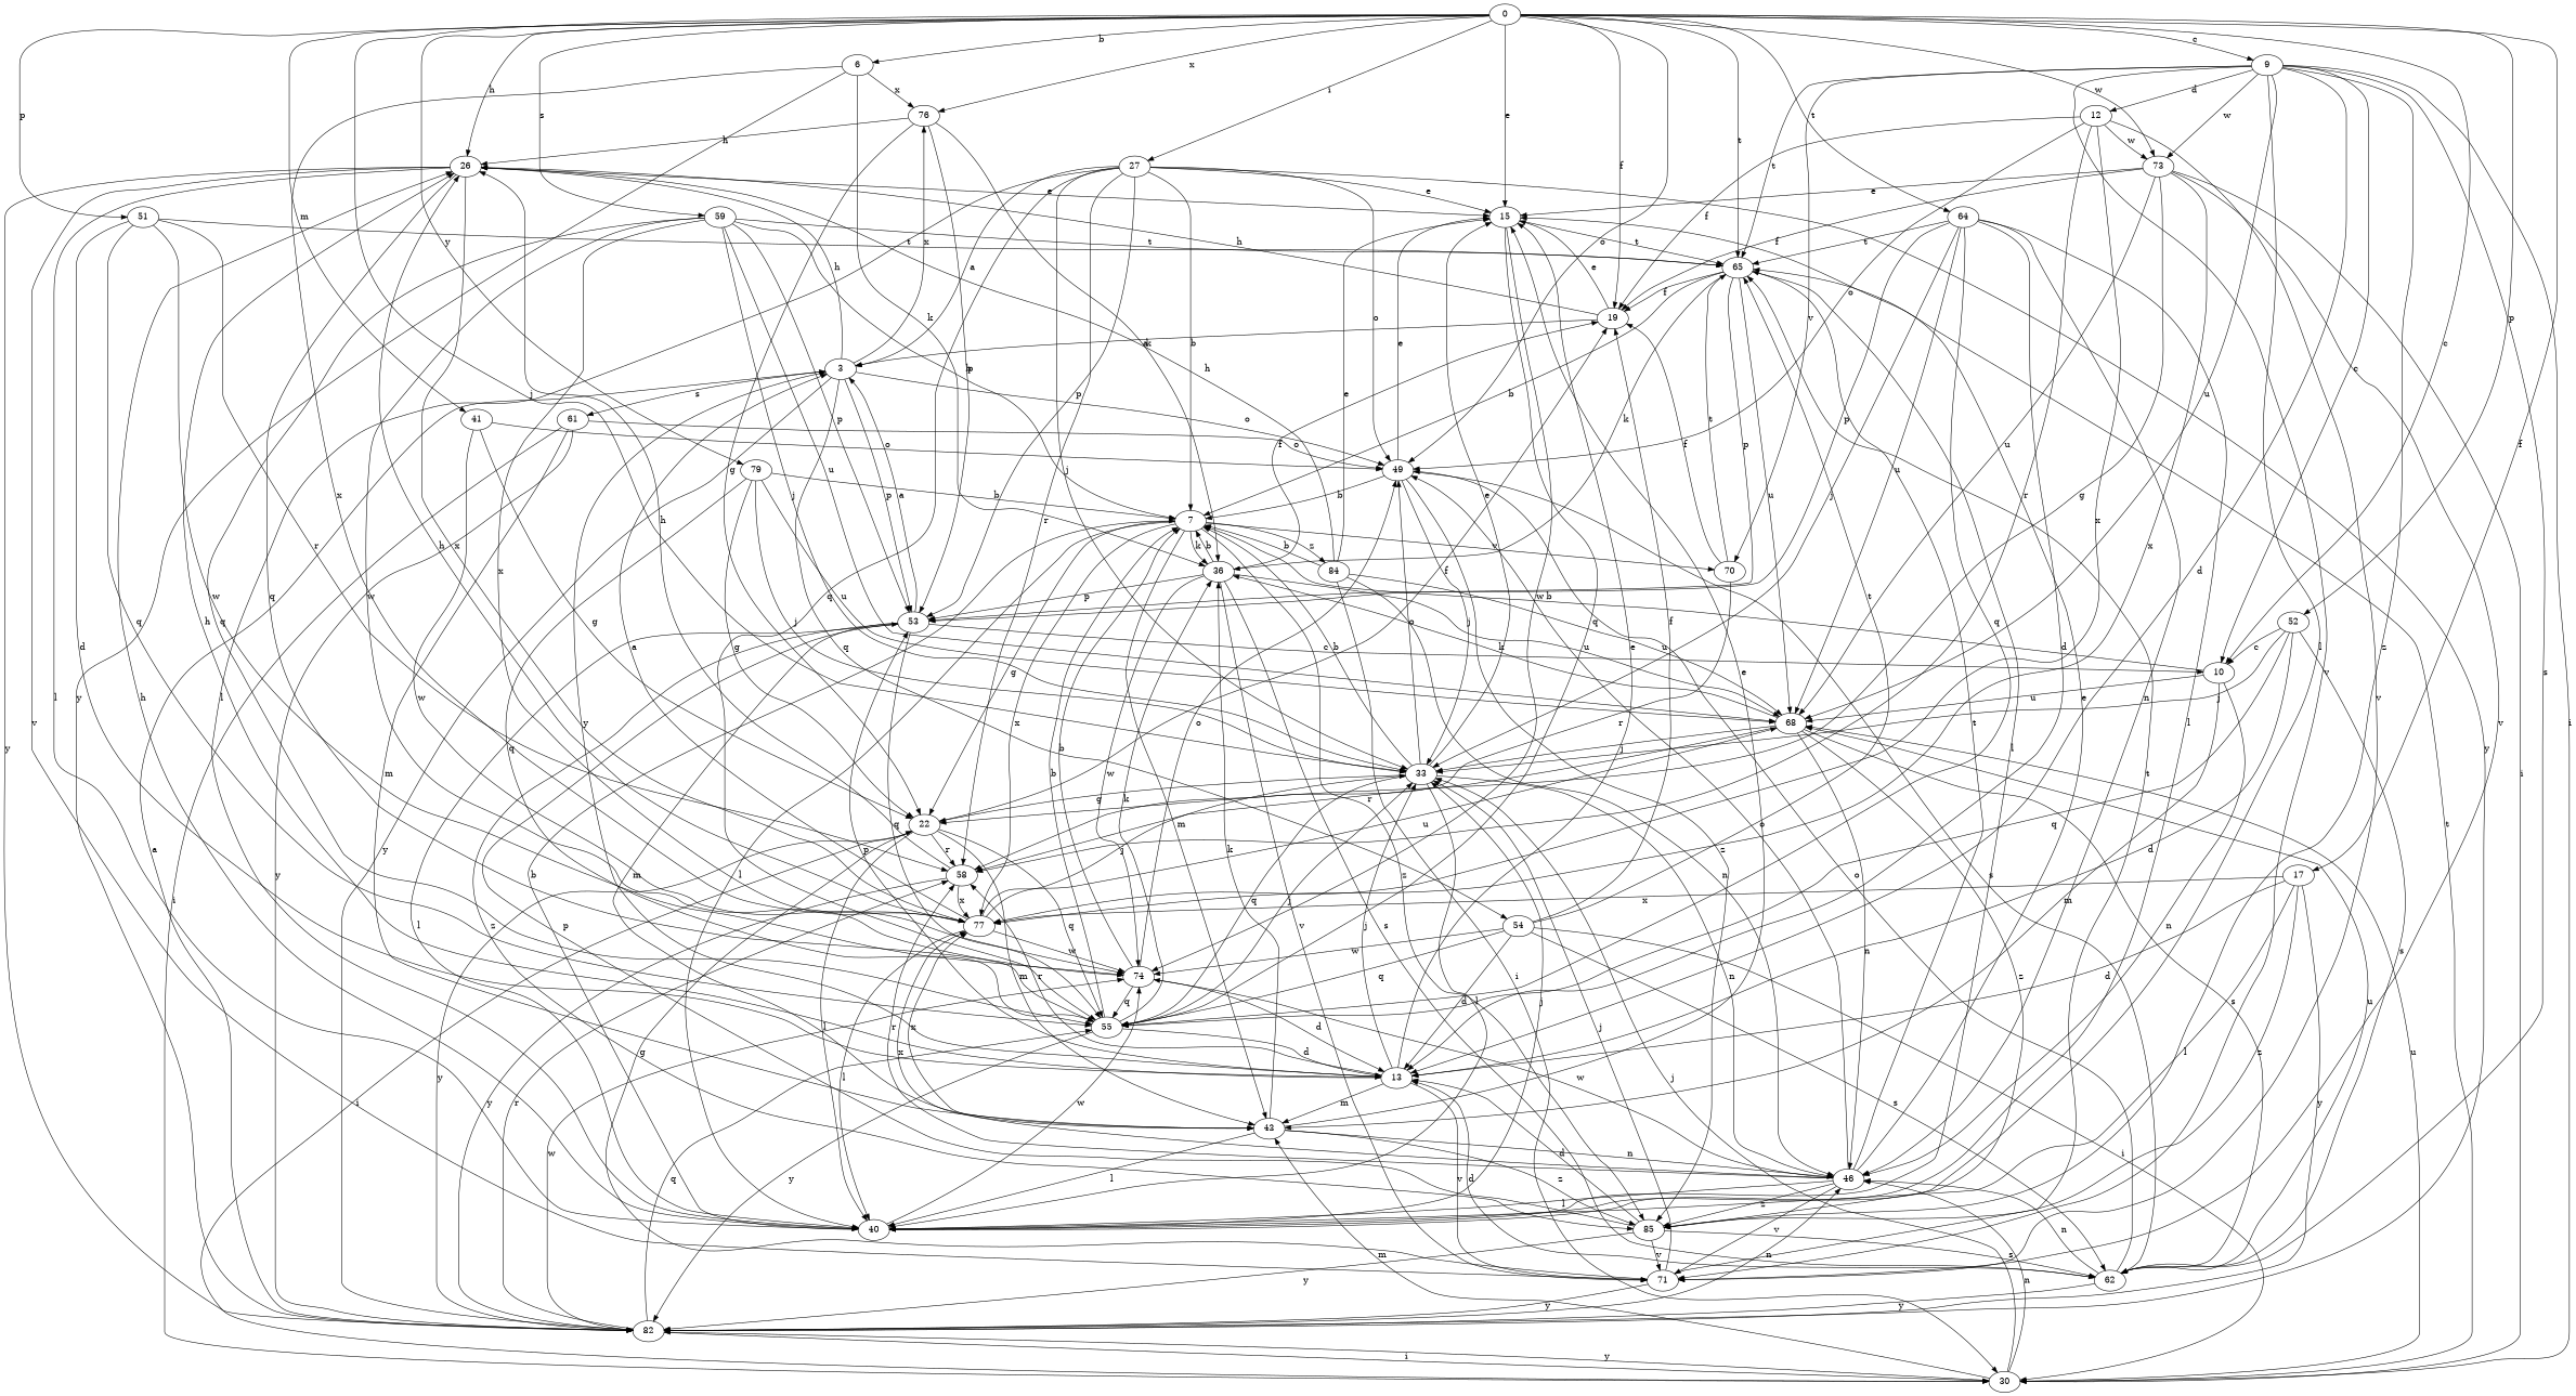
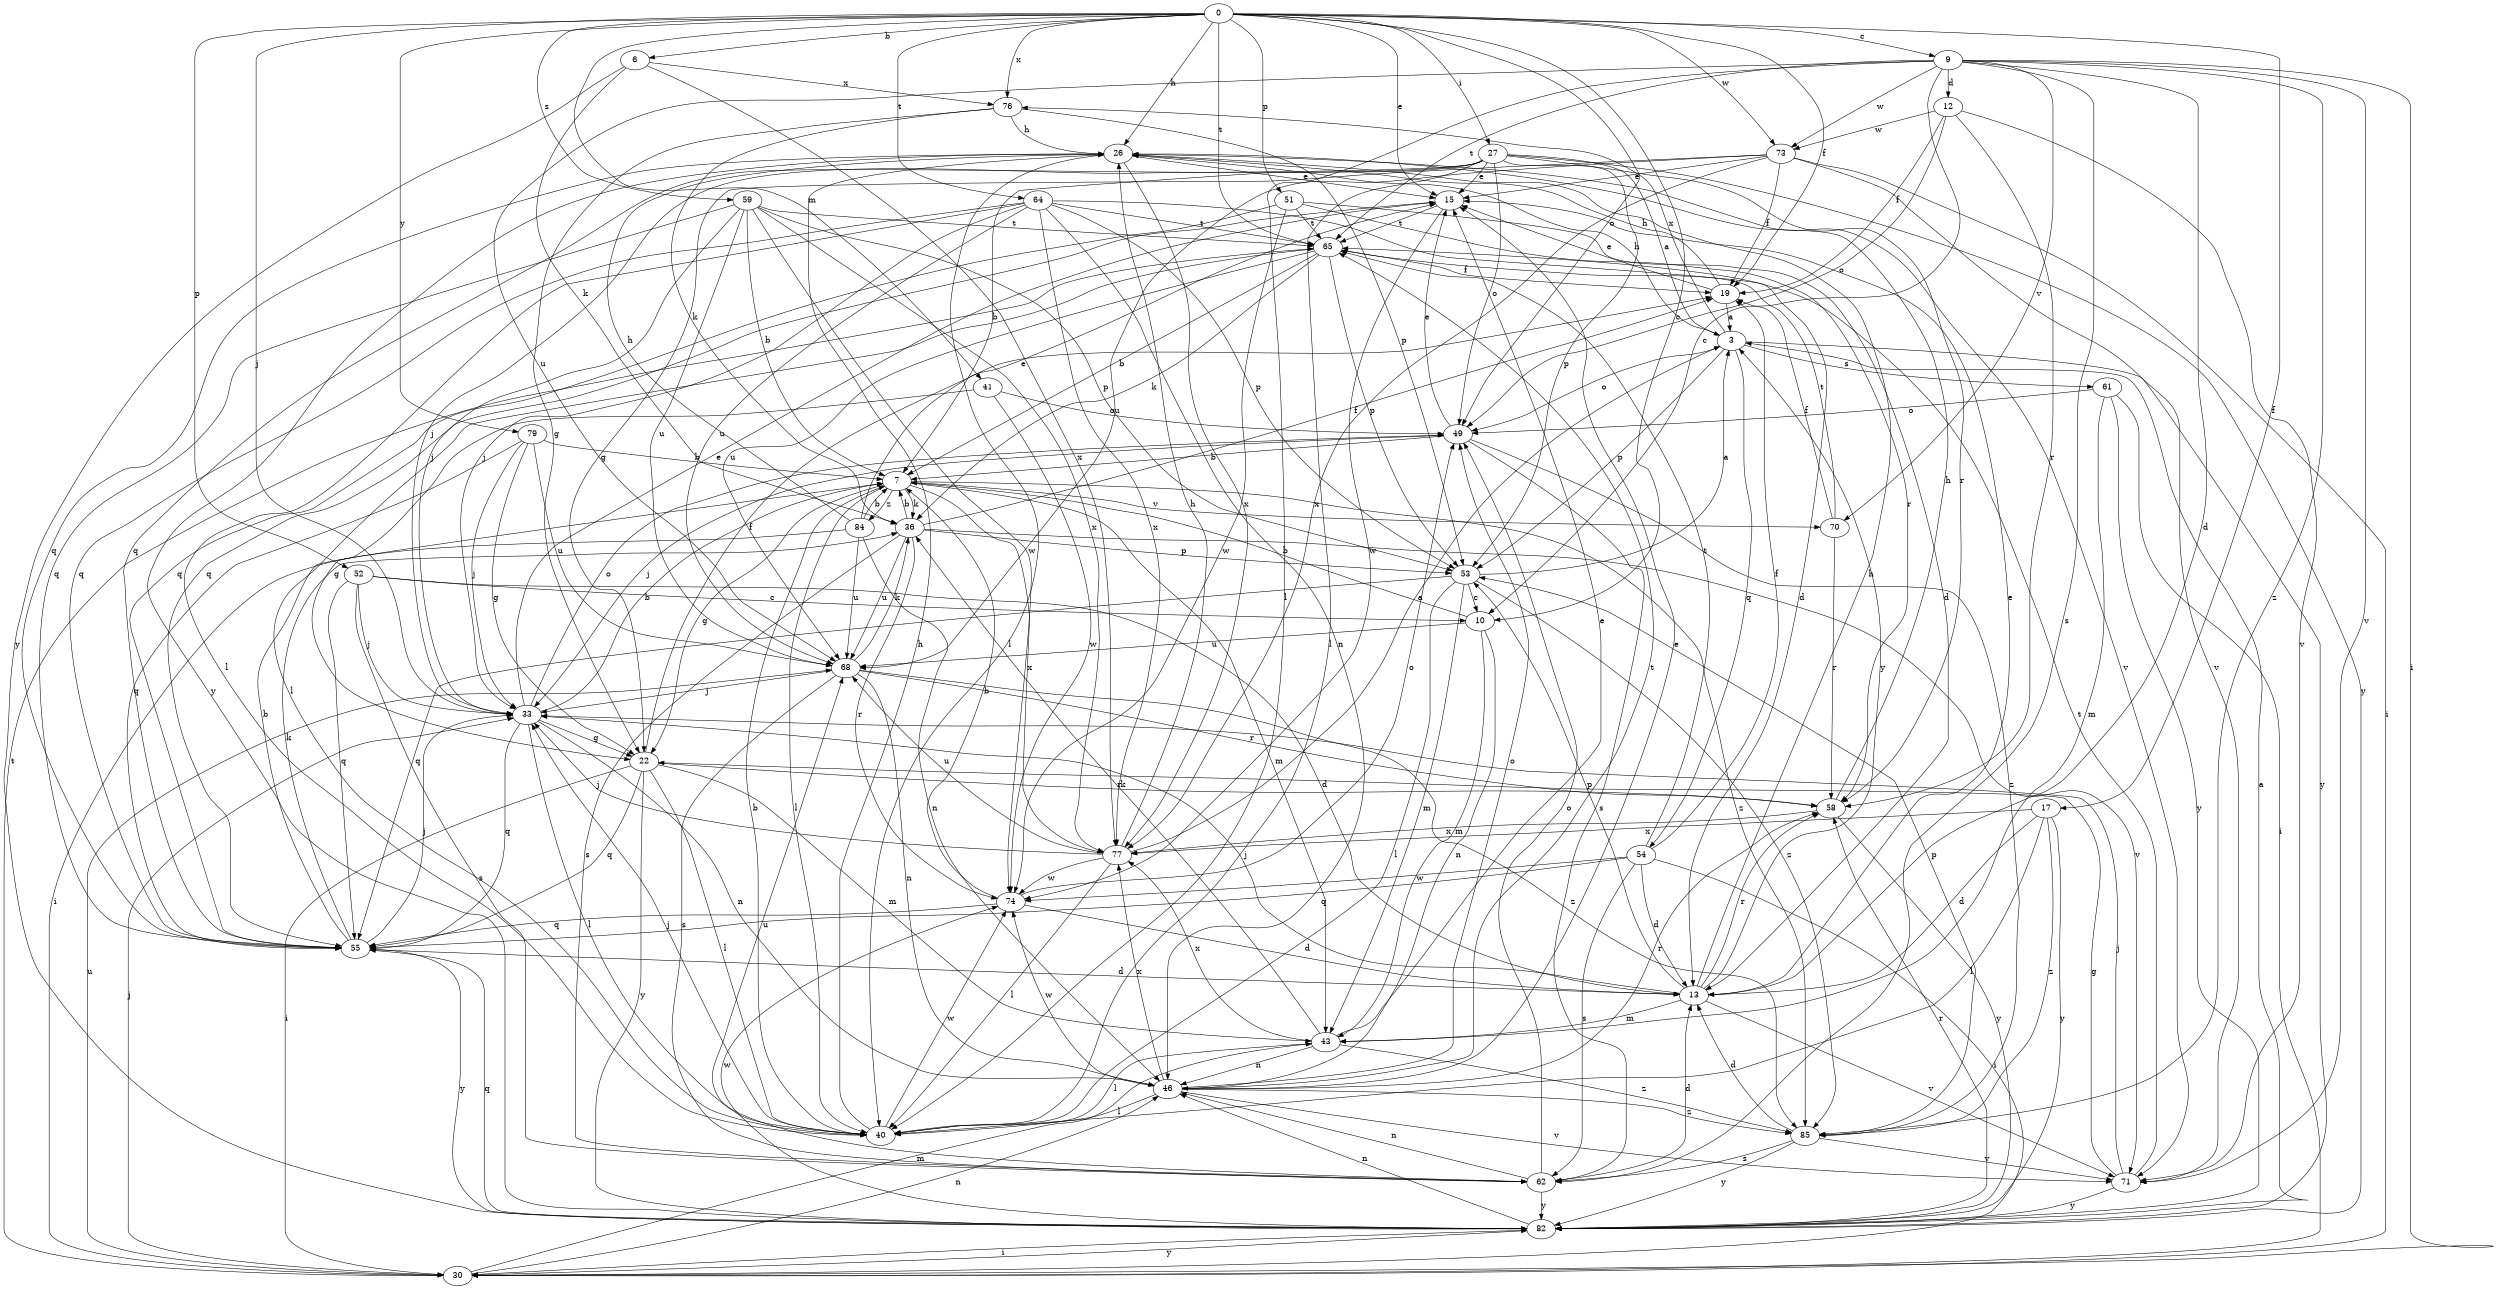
  strict digraph {
    0
    6
    9
    10
    15
    17
    19
    26
    27
    33
    41
    49
    51
    52
    59
    64
    65
    73
    76
    79
    82
    36
    77
    40
    70
    85
    12
    13
    30
    62
    68
    71
    7
    43
    46
    55
    74
    3
    53
    58
    22
    54
    61
    84
    0 -> 6 [label=b]
    0 -> 9 [label=c]
    0 -> 10 [label=c]
    0 -> 15 [label=e]
    0 -> 17 [label=f]
    0 -> 19 [label=f]
    0 -> 26 [label=h]
    0 -> 27 [label=i]
    0 -> 33 [label=j]
    0 -> 41 [label=m]
    0 -> 49 [label=o]
    0 -> 51 [label=p]
    0 -> 52 [label=p]
    0 -> 59 [label=s]
    0 -> 64 [label=t]
    0 -> 65 [label=t]
    0 -> 73 [label=w]
    0 -> 76 [label=x]
    0 -> 79 [label=y]
    6 -> 76 [label=x]
    6 -> 82 [label=y]
    6 -> 36 [label=k]
    6 -> 77 [label=x]
    9 -> 10 [label=c]
    9 -> 65 [label=t]
    9 -> 73 [label=w]
    9 -> 40 [label=l]
    9 -> 70 [label=v]
    9 -> 85 [label=z]
    9 -> 12 [label=d]
    9 -> 13 [label=d]
    9 -> 30 [label=i]
    9 -> 62 [label=s]
    9 -> 68 [label=u]
    9 -> 71 [label=v]
    10 -> 68 [label=u]
    10 -> 7 [label=b]
    10 -> 43 [label=m]
    10 -> 46 [label=n]
    15 -> 65 [label=t]
    15 -> 55 [label=q]
    15 -> 74 [label=w]
    17 -> 82 [label=y]
    17 -> 77 [label=x]
    17 -> 40 [label=l]
    17 -> 85 [label=z]
    17 -> 13 [label=d]
    19 -> 15 [label=e]
    19 -> 26 [label=h]
    19 -> 3 [label=a]
    26 -> 15 [label=e]
    26 -> 82 [label=y]
    26 -> 77 [label=x]
    26 -> 40 [label=l]
    26 -> 71 [label=v]
    26 -> 55 [label=q]
    27 -> 15 [label=e]
    27 -> 33 [label=j]
    27 -> 49 [label=o]
    27 -> 82 [label=y]
    27 -> 40 [label=l]
    27 -> 7 [label=b]
    27 -> 55 [label=q]
    27 -> 3 [label=a]
    27 -> 53 [label=p]
    27 -> 58 [label=r]
    33 -> 15 [label=e]
    33 -> 49 [label=o]
    33 -> 40 [label=l]
    33 -> 7 [label=b]
    33 -> 46 [label=n]
    33 -> 55 [label=q]
    33 -> 22 [label=g]
    41 -> 49 [label=o]
    41 -> 74 [label=w]
    41 -> 22 [label=g]
    49 -> 15 [label=e]
    49 -> 33 [label=j]
    49 -> 85 [label=z]
    49 -> 62 [label=s]
    49 -> 7 [label=b]
    51 -> 65 [label=t]
    51 -> 13 [label=d]
    51 -> 55 [label=q]
    51 -> 74 [label=w]
    51 -> 58 [label=r]
    52 -> 10 [label=c]
    52 -> 33 [label=j]
    52 -> 13 [label=d]
    52 -> 62 [label=s]
    52 -> 55 [label=q]
    59 -> 33 [label=j]
    59 -> 65 [label=t]
    59 -> 77 [label=x]
    59 -> 68 [label=u]
    59 -> 7 [label=b]
    59 -> 55 [label=q]
    59 -> 74 [label=w]
    59 -> 53 [label=p]
    64 -> 33 [label=j]
    64 -> 65 [label=t]
    64 -> 40 [label=l]
    64 -> 13 [label=d]
    64 -> 68 [label=u]
    64 -> 46 [label=n]
    64 -> 55 [label=q]
    64 -> 53 [label=p]
    65 -> 19 [label=f]
    65 -> 36 [label=k]
    65 -> 40 [label=l]
    65 -> 68 [label=u]
    65 -> 7 [label=b]
    65 -> 53 [label=p]
    73 -> 15 [label=e]
    73 -> 19 [label=f]
    73 -> 77 [label=x]
    73 -> 30 [label=i]
    73 -> 68 [label=u]
    73 -> 71 [label=v]
    73 -> 22 [label=g]
    76 -> 26 [label=h]
    76 -> 36 [label=k]
    76 -> 53 [label=p]
    76 -> 22 [label=g]
    79 -> 33 [label=j]
    79 -> 68 [label=u]
    79 -> 7 [label=b]
    79 -> 55 [label=q]
    79 -> 22 [label=g]
    82 -> 30 [label=i]
    82 -> 46 [label=n]
    82 -> 55 [label=q]
    82 -> 74 [label=w]
    82 -> 3 [label=a]
    82 -> 58 [label=r]
    36 -> 19 [label=f]
    36 -> 62 [label=s]
    36 -> 68 [label=u]
    36 -> 71 [label=v]
    36 -> 7 [label=b]
-   36 -> 74 [label=w]
+   36 -> 74 [label=r]
    36 -> 53 [label=p]
    77 -> 26 [label=h]
    77 -> 33 [label=j]
    77 -> 40 [label=l]
    77 -> 68 [label=u]
    77 -> 74 [label=w]
    77 -> 3 [label=a]
    40 -> 26 [label=h]
    40 -> 33 [label=j]
    40 -> 7 [label=b]
    40 -> 74 [label=w]
    70 -> 19 [label=f]
    70 -> 65 [label=t]
    70 -> 58 [label=r]
    85 -> 82 [label=y]
    85 -> 13 [label=d]
    85 -> 62 [label=s]
    85 -> 71 [label=v]
    85 -> 53 [label=p]
    12 -> 19 [label=f]
    12 -> 49 [label=o]
    12 -> 73 [label=w]
-   12 -> 77 [label=x]
+   64 -> 77 [label=x]
    12 -> 71 [label=v]
    12 -> 58 [label=r]
    13 -> 15 [label=e]
    13 -> 26 [label=h]
    13 -> 33 [label=j]
    13 -> 71 [label=v]
    13 -> 43 [label=m]
    13 -> 3 [label=y]
    13 -> 53 [label=p]
    13 -> 58 [label=r]
    30 -> 33 [label=j]
    30 -> 65 [label=t]
    30 -> 82 [label=y]
    30 -> 68 [label=u]
    30 -> 43 [label=m]
    30 -> 46 [label=n]
    62 -> 49 [label=o]
    62 -> 82 [label=y]
    62 -> 13 [label=d]
    62 -> 68 [label=u]
    62 -> 46 [label=n]
    68 -> 33 [label=j]
    68 -> 36 [label=k]
    68 -> 85 [label=z]
    68 -> 62 [label=s]
    68 -> 46 [label=n]
    68 -> 58 [label=r]
    71 -> 33 [label=j]
    71 -> 65 [label=t]
    71 -> 82 [label=y]
    71 -> 22 [label=g]
    7 -> 36 [label=k]
    7 -> 77 [label=x]
    7 -> 40 [label=l]
    7 -> 70 [label=v]
    7 -> 85 [label=z]
    7 -> 43 [label=m]
    7 -> 22 [label=g]
    7 -> 84 [label=z]
    43 -> 15 [label=e]
    43 -> 36 [label=k]
    43 -> 77 [label=x]
    43 -> 40 [label=l]
    43 -> 85 [label=z]
    43 -> 46 [label=n]
    46 -> 15 [label=e]
    46 -> 49 [label=o]
    46 -> 65 [label=t]
    46 -> 77 [label=x]
    46 -> 40 [label=l]
    46 -> 85 [label=z]
    46 -> 71 [label=v]
    46 -> 74 [label=w]
    46 -> 58 [label=r]
    55 -> 33 [label=j]
    55 -> 82 [label=y]
    55 -> 36 [label=k]
    55 -> 13 [label=d]
    55 -> 7 [label=b]
    74 -> 49 [label=o]
    74 -> 13 [label=d]
    74 -> 7 [label=b]
    74 -> 55 [label=q]
    3 -> 26 [label=h]
    3 -> 49 [label=o]
    3 -> 76 [label=x]
    3 -> 82 [label=y]
    3 -> 53 [label=p]
    3 -> 54 [label=q]
    3 -> 61 [label=s]
    53 -> 10 [label=c]
    53 -> 40 [label=l]
    53 -> 85 [label=z]
    53 -> 43 [label=m]
    53 -> 55 [label=q]
    53 -> 3 [label=a]
    58 -> 26 [label=h]
    58 -> 82 [label=y]
    58 -> 77 [label=x]
    22 -> 19 [label=f]
    22 -> 82 [label=y]
    22 -> 40 [label=l]
    22 -> 30 [label=i]
    22 -> 43 [label=m]
    22 -> 55 [label=q]
    22 -> 58 [label=r]
    54 -> 19 [label=f]
    54 -> 65 [label=t]
    54 -> 13 [label=d]
    54 -> 30 [label=i]
    54 -> 62 [label=s]
    54 -> 55 [label=q]
    54 -> 74 [label=w]
    61 -> 49 [label=o]
    61 -> 82 [label=y]
    61 -> 30 [label=i]
    61 -> 43 [label=m]
    84 -> 15 [label=e]
    84 -> 26 [label=h]
    84 -> 30 [label=i]
    84 -> 68 [label=u]
    84 -> 7 [label=b]
    84 -> 46 [label=n]
  }
